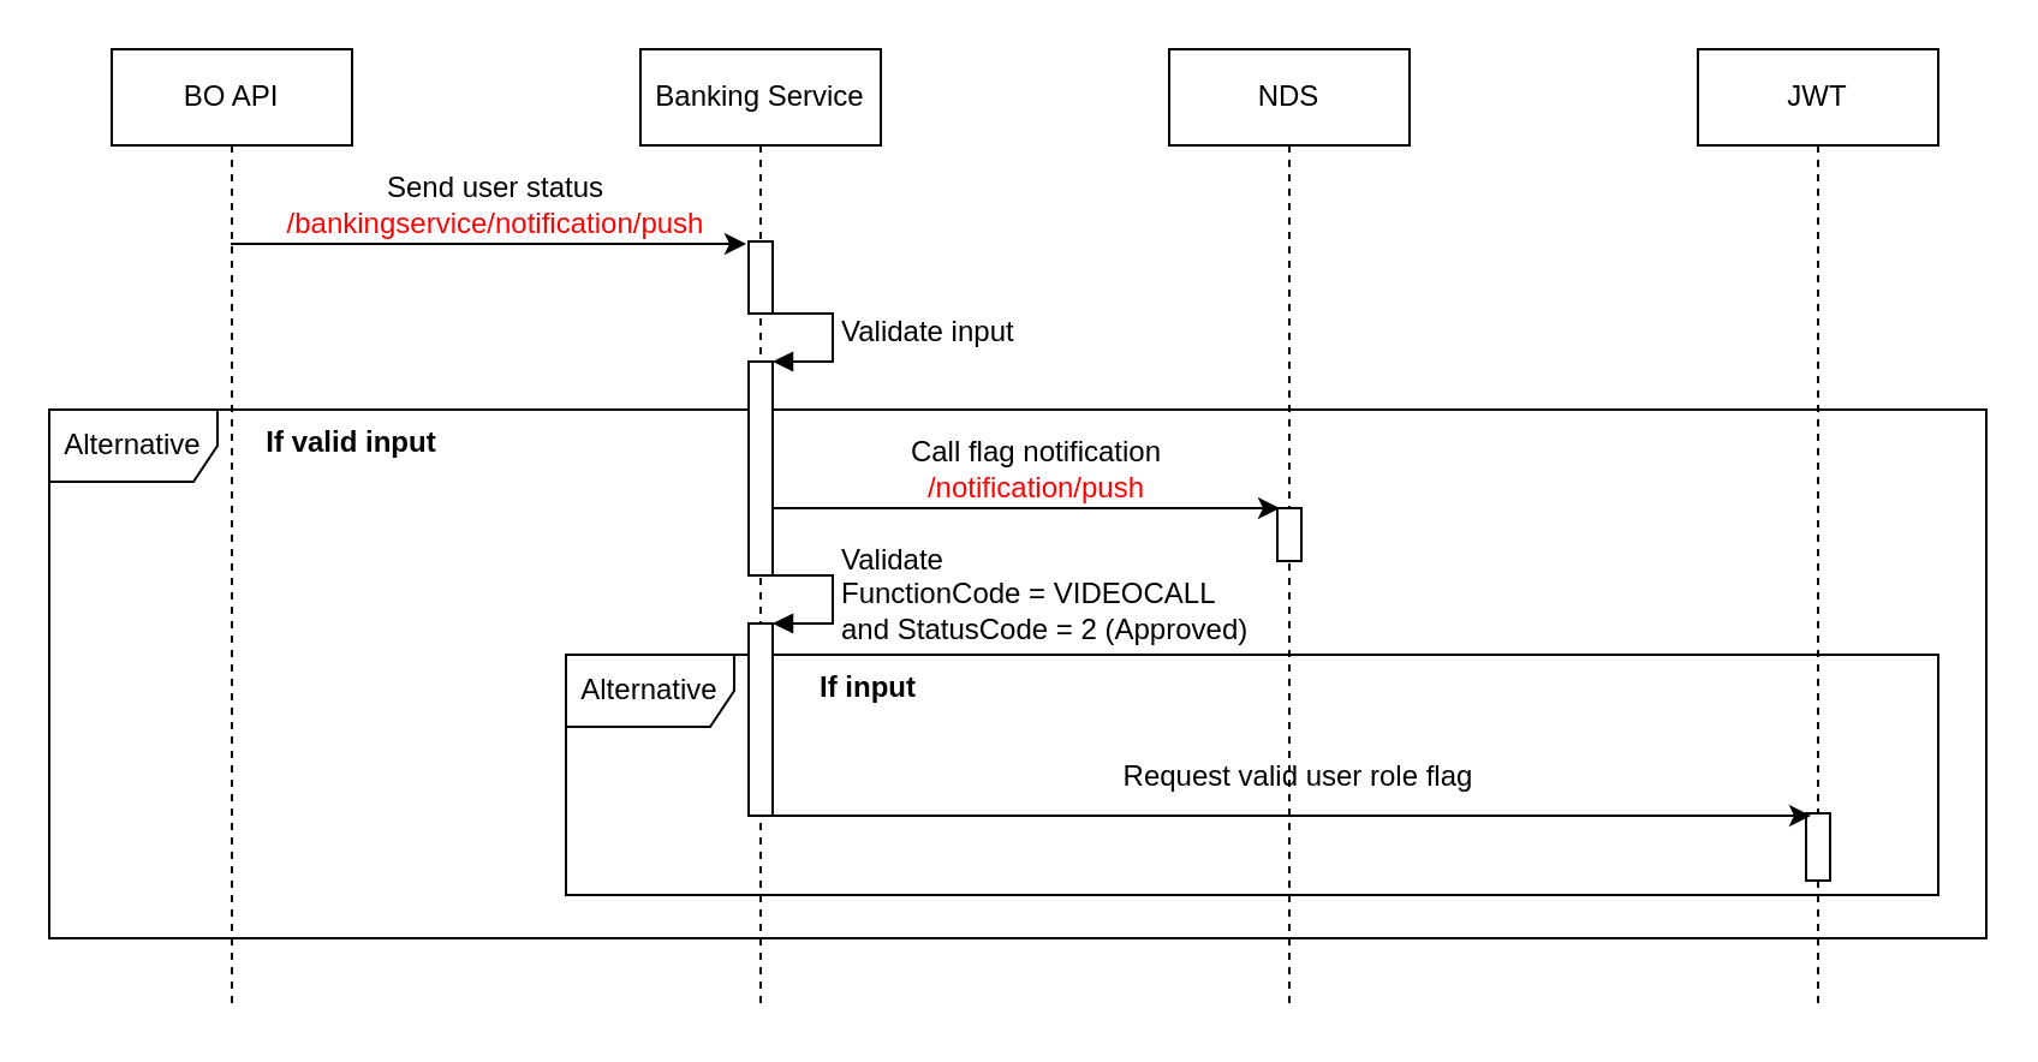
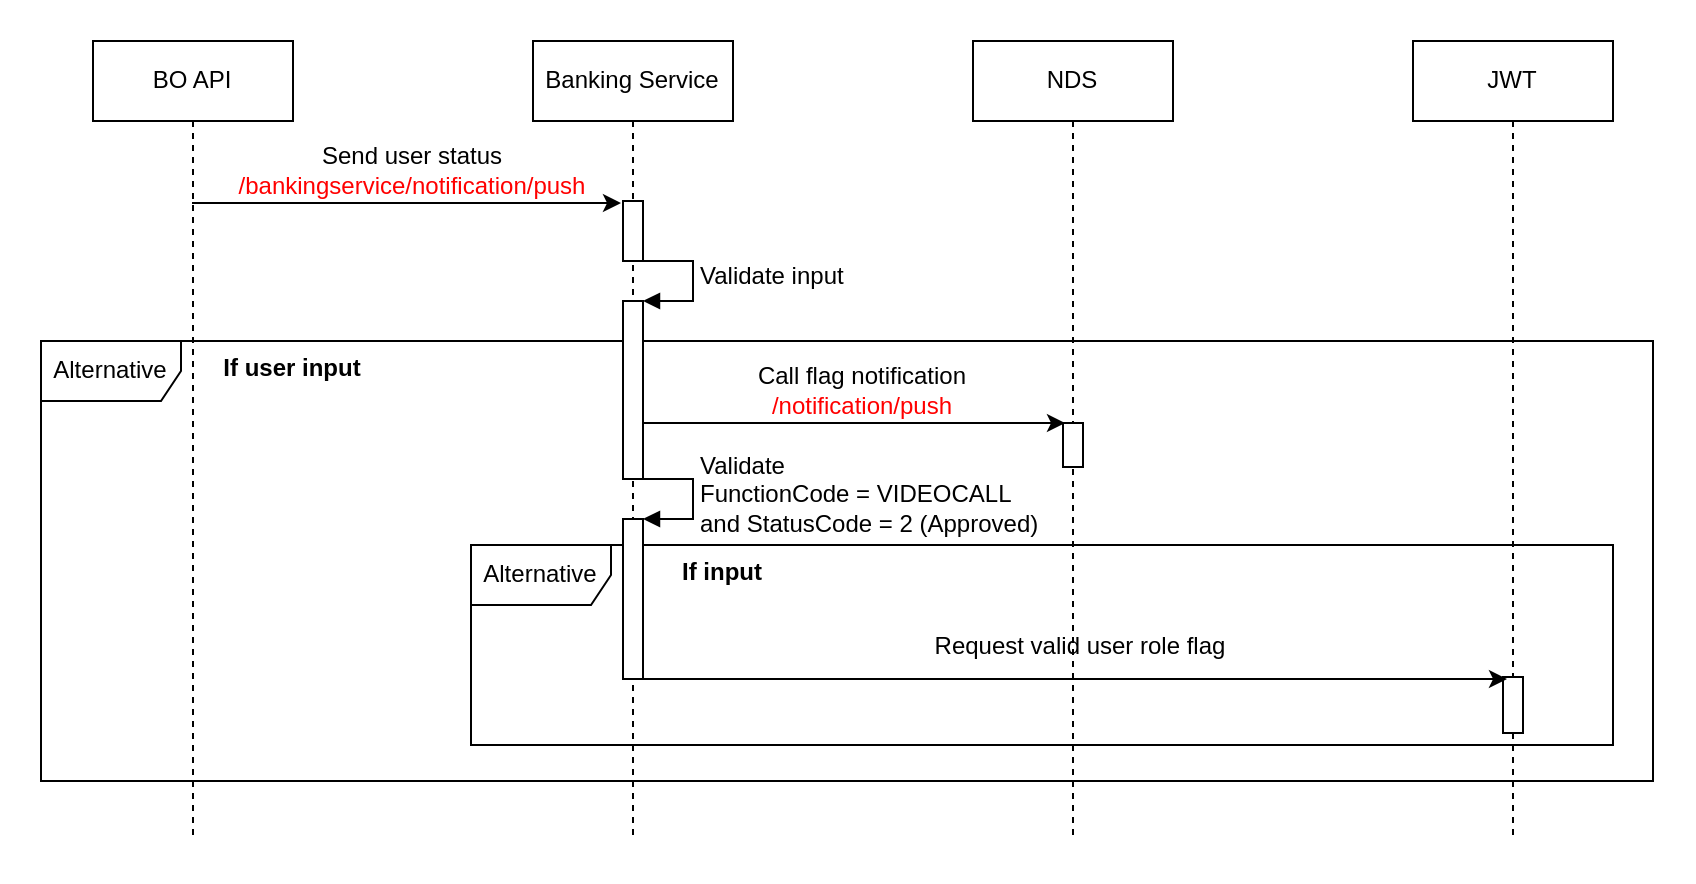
  <mxCell id="0" />
  <mxCell id="1" parent="0" />
  <mxCell id="2" value="BO API" style="shape=umlLifeline;perimeter=lifelinePerimeter;whiteSpace=wrap;html=1;container=1;collapsible=0;recursiveResize=0;outlineConnect=0;" vertex="1" parent="1"><mxGeometry x="46" y="20" width="100" height="400" as="geometry" /></mxCell>
  <mxCell id="3" value="Banking Service" style="shape=umlLifeline;perimeter=lifelinePerimeter;whiteSpace=wrap;html=1;container=1;collapsible=0;recursiveResize=0;outlineConnect=0;" vertex="1" parent="1"><mxGeometry x="266" y="20" width="100" height="400" as="geometry" /></mxCell>
  <mxCell id="4" value="NDS" style="shape=umlLifeline;perimeter=lifelinePerimeter;whiteSpace=wrap;html=1;container=1;collapsible=0;recursiveResize=0;outlineConnect=0;" vertex="1" parent="1"><mxGeometry x="486" y="20" width="100" height="400" as="geometry" /></mxCell>
  <mxCell id="5" value="JWT" style="shape=umlLifeline;perimeter=lifelinePerimeter;whiteSpace=wrap;html=1;container=1;collapsible=0;recursiveResize=0;outlineConnect=0;" vertex="1" parent="1"><mxGeometry x="706" y="20" width="100" height="400" as="geometry" /></mxCell>
  <mxCell id="6" value="&lt;span style=&quot;color: rgb(0 , 0 , 0)&quot;&gt;Alternative&lt;/span&gt;" style="shape=umlFrame;whiteSpace=wrap;html=1;fontColor=#FF0000;width=70;height=30;" vertex="1" parent="1"><mxGeometry x="20" y="170" width="806" height="220" as="geometry" /></mxCell>
  <mxCell id="7" value="&lt;span style=&quot;color: rgb(0 , 0 , 0)&quot;&gt;Alternative&lt;/span&gt;" style="shape=umlFrame;whiteSpace=wrap;html=1;fontColor=#FF0000;width=70;height=30;" vertex="1" parent="1"><mxGeometry x="235" y="272" width="571" height="100" as="geometry" /></mxCell>
  <mxCell id="8" value="" style="html=1;points=[];perimeter=orthogonalPerimeter;" vertex="1" parent="1"><mxGeometry x="311" y="100" width="10" height="30" as="geometry" /></mxCell>
  <mxCell id="9" value="" style="html=1;points=[];perimeter=orthogonalPerimeter;fontColor=#FF0000;" vertex="1" parent="1"><mxGeometry x="311" y="150" width="10" height="89" as="geometry" /></mxCell>
  <mxCell id="10" value="&lt;font style=&quot;font-size: 12px&quot; color=&quot;#000000&quot;&gt;Validate input&lt;/font&gt;" style="edgeStyle=orthogonalEdgeStyle;html=1;align=left;spacingLeft=2;endArrow=block;rounded=0;entryX=1;entryY=0;fontColor=#FF0000;" edge="1" parent="1" target="9"><mxGeometry relative="1" as="geometry"><mxPoint x="316" y="130" as="sourcePoint" /><Array as="points"><mxPoint x="346" y="130" /></Array></mxGeometry></mxCell>
  <mxCell id="11" value="" style="html=1;points=[];perimeter=orthogonalPerimeter;fontColor=#FF0000;" vertex="1" parent="1"><mxGeometry x="311" y="259" width="10" height="80" as="geometry" /></mxCell>
  <mxCell id="12" value="&lt;font style=&quot;font-size: 12px&quot; color=&quot;#000000&quot;&gt;Validate &lt;br&gt;FunctionCode = VIDEOCALL&lt;br&gt;and StatusCode = 2 (Approved)&lt;/font&gt;" style="edgeStyle=orthogonalEdgeStyle;html=1;align=left;spacingLeft=2;endArrow=block;rounded=0;entryX=1;entryY=0;fontColor=#FF0000;" edge="1" parent="1" target="11"><mxGeometry relative="1" as="geometry"><mxPoint x="316" y="239" as="sourcePoint" /><Array as="points"><mxPoint x="346" y="239" /></Array></mxGeometry></mxCell>
  <mxCell id="13" value="" style="html=1;points=[];perimeter=orthogonalPerimeter;" vertex="1" parent="1"><mxGeometry x="531" y="211" width="10" height="22" as="geometry" /></mxCell>
  <mxCell id="14" value="" style="html=1;points=[];perimeter=orthogonalPerimeter;" vertex="1" parent="1"><mxGeometry x="751" y="338" width="10" height="28" as="geometry" /></mxCell>
  <mxCell id="15" value="Send user status&lt;br&gt;&lt;font color=&quot;#ff0000&quot;&gt;/bankingservice/notification/push&lt;/font&gt;" style="text;html=1;strokeColor=none;fillColor=none;align=center;verticalAlign=middle;whiteSpace=wrap;rounded=0;" vertex="1" parent="1"><mxGeometry x="116" y="70" width="180" height="30" as="geometry" /></mxCell>
  <mxCell id="16" style="edgeStyle=none;html=1;entryX=-0.1;entryY=0.06;entryDx=0;entryDy=0;entryPerimeter=0;" edge="1" parent="1"><mxGeometry relative="1" as="geometry"><mxPoint x="95.5" y="101" as="sourcePoint" /><mxPoint x="310" y="101" as="targetPoint" /></mxGeometry></mxCell>
- <mxCell id="17" value="If valid input" style="text;align=center;fontStyle=1;verticalAlign=middle;spacingLeft=3;spacingRight=3;strokeColor=none;rotatable=0;points=[[0,0.5],[1,0.5]];portConstraint=eastwest;dashed=1;fontSize=12;" vertex="1" parent="1"><mxGeometry x="106" y="170" width="80" height="26" as="geometry" /></mxCell>
+ <mxCell id="17" value="If user input" style="text;align=center;fontStyle=1;verticalAlign=middle;spacingLeft=3;spacingRight=3;strokeColor=none;rotatable=0;points=[[0,0.5],[1,0.5]];portConstraint=eastwest;dashed=1;fontSize=12;" vertex="1" parent="1"><mxGeometry x="106" y="170" width="80" height="26" as="geometry" /></mxCell>
  <mxCell id="18" style="edgeStyle=none;rounded=0;html=1;entryX=0.1;entryY=0.4;entryDx=0;entryDy=0;entryPerimeter=0;fontColor=#FF0000;" edge="1" parent="1"><mxGeometry relative="1" as="geometry"><mxPoint x="321" y="211" as="sourcePoint" /><mxPoint x="532" y="211" as="targetPoint" /></mxGeometry></mxCell>
  <mxCell id="19" style="edgeStyle=none;rounded=0;html=1;entryX=0.2;entryY=0;entryDx=0;entryDy=0;entryPerimeter=0;fontColor=#FF0000;" edge="1" parent="1"><mxGeometry relative="1" as="geometry"><mxPoint x="321" y="339" as="sourcePoint" /><mxPoint x="753" y="339" as="targetPoint" /></mxGeometry></mxCell>
  <mxCell id="20" value="Call flag notification&lt;br&gt;&lt;font color=&quot;#ff0000&quot;&gt;/notification/push&lt;/font&gt;" style="text;html=1;strokeColor=none;fillColor=none;align=center;verticalAlign=middle;whiteSpace=wrap;rounded=0;" vertex="1" parent="1"><mxGeometry x="341" y="180" width="180" height="30" as="geometry" /></mxCell>
  <mxCell id="21" value="Request valid user role flag" style="text;html=1;strokeColor=none;fillColor=none;align=center;verticalAlign=middle;whiteSpace=wrap;rounded=0;" vertex="1" parent="1"><mxGeometry x="450" y="308" width="180" height="30" as="geometry" /></mxCell>
  <mxCell id="22" value="If input" style="text;align=center;fontStyle=1;verticalAlign=middle;spacingLeft=3;spacingRight=3;strokeColor=none;rotatable=0;points=[[0,0.5],[1,0.5]];portConstraint=eastwest;dashed=1;fontSize=12;" vertex="1" parent="1"><mxGeometry x="321" y="272" width="80" height="26" as="geometry" /></mxCell>
